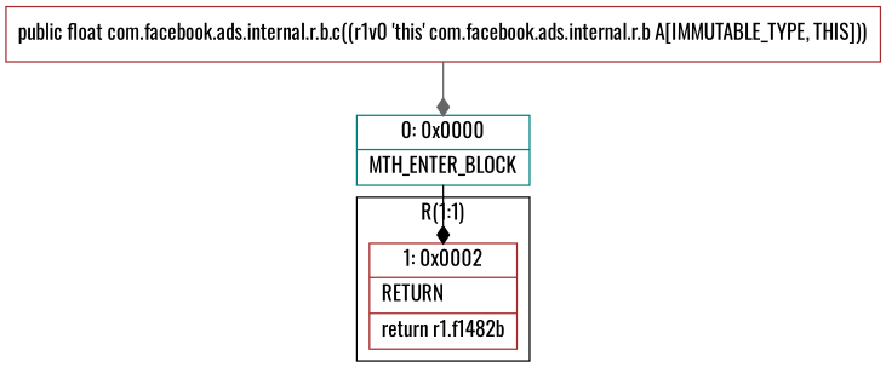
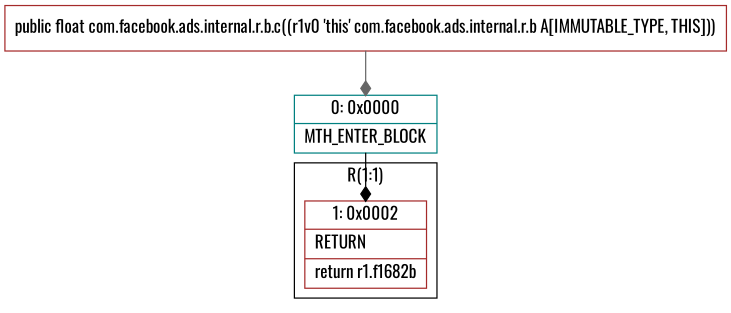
  digraph {
    fontname=Oswald
    node [color=brown shape=record fontname=Oswald]
    edge [arrowhead=diamond fontname=Oswald]
-   n1 [label="{1\:\ 0x0002|RETURN\l|return r1.f1482b\l}"]
+   n1 [label="{1\:\ 0x0002|RETURN\l|return r1.f1682b\l}"]
    n2 [color=teal label="{0\:\ 0x0000|MTH_ENTER_BLOCK\l}"]
    n3 [label="{public float com.facebook.ads.internal.r.b.c((r1v0 'this' com.facebook.ads.internal.r.b A[IMMUTABLE_TYPE, THIS])) }"]
    subgraph cluster_1 {
      label="R(1:1)"
      n1
    }
    n2 -> n1 [color=black]
    n3 -> n2 [color=gray40]
  }
